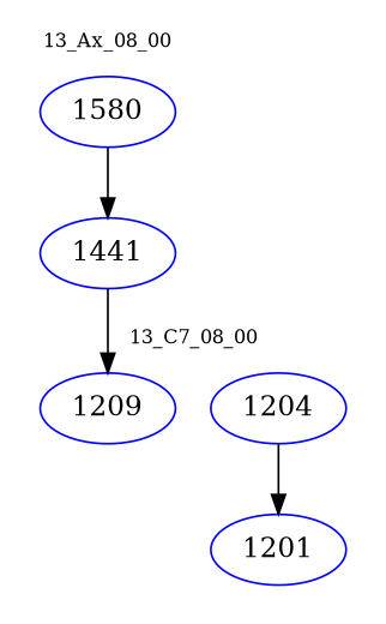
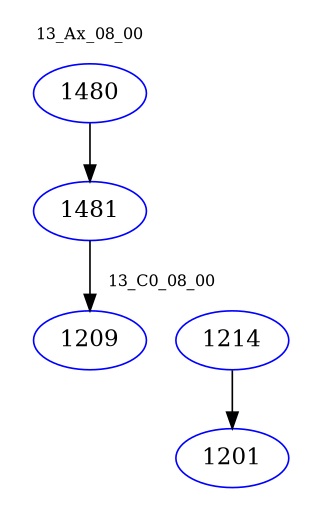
  digraph {
    node [color=blue]
    edge [color=black]
-   n1 [label=1580]
-   n2 [label=1441]
-   n3 [label=1204]
+   n1 [label=1480]
+   n2 [label=1481]
+   n3 [label=1214]
    n4 [label=1201]
    n5 [label=1209]
    subgraph cluster_1 {
      color=white
      fontsize=10
      label="13_Ax_08_00"
      n1
      n2
    }
    subgraph cluster_2 {
      color=white
      fontsize=10
-     label="13_C7_08_00"
+     label="13_C0_08_00"
      n3
      n4
      n5
    }
    n1 -> n2
    n2 -> n5
    n3 -> n4
  }
